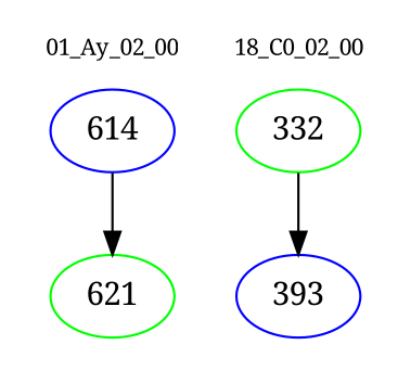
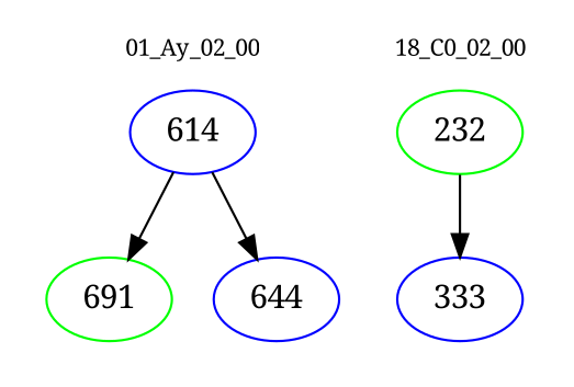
  digraph {
    fontname="Noto Serif"
    node [color=blue fontname="Noto Serif"]
    edge [color=black fontname="Noto Serif"]
-   n1 [color=green label=621]
+   n1 [color=green label=691]
    n2 [label=614]
-   n4 [color=green label=332]
-   n5 [label=393]
+   n3 [label=644]
+   n4 [color=green label=232]
+   n5 [label=333]
    subgraph cluster_1 {
      color=white
      fontsize=10
      label="01_Ay_02_00"
      n1
      n2
+     n3
    }
    subgraph cluster_2 {
      color=white
      fontsize=10
      label="18_C0_02_00"
      n4
      n5
    }
    n2 -> n1
+   n2 -> n3
    n4 -> n5
  }
